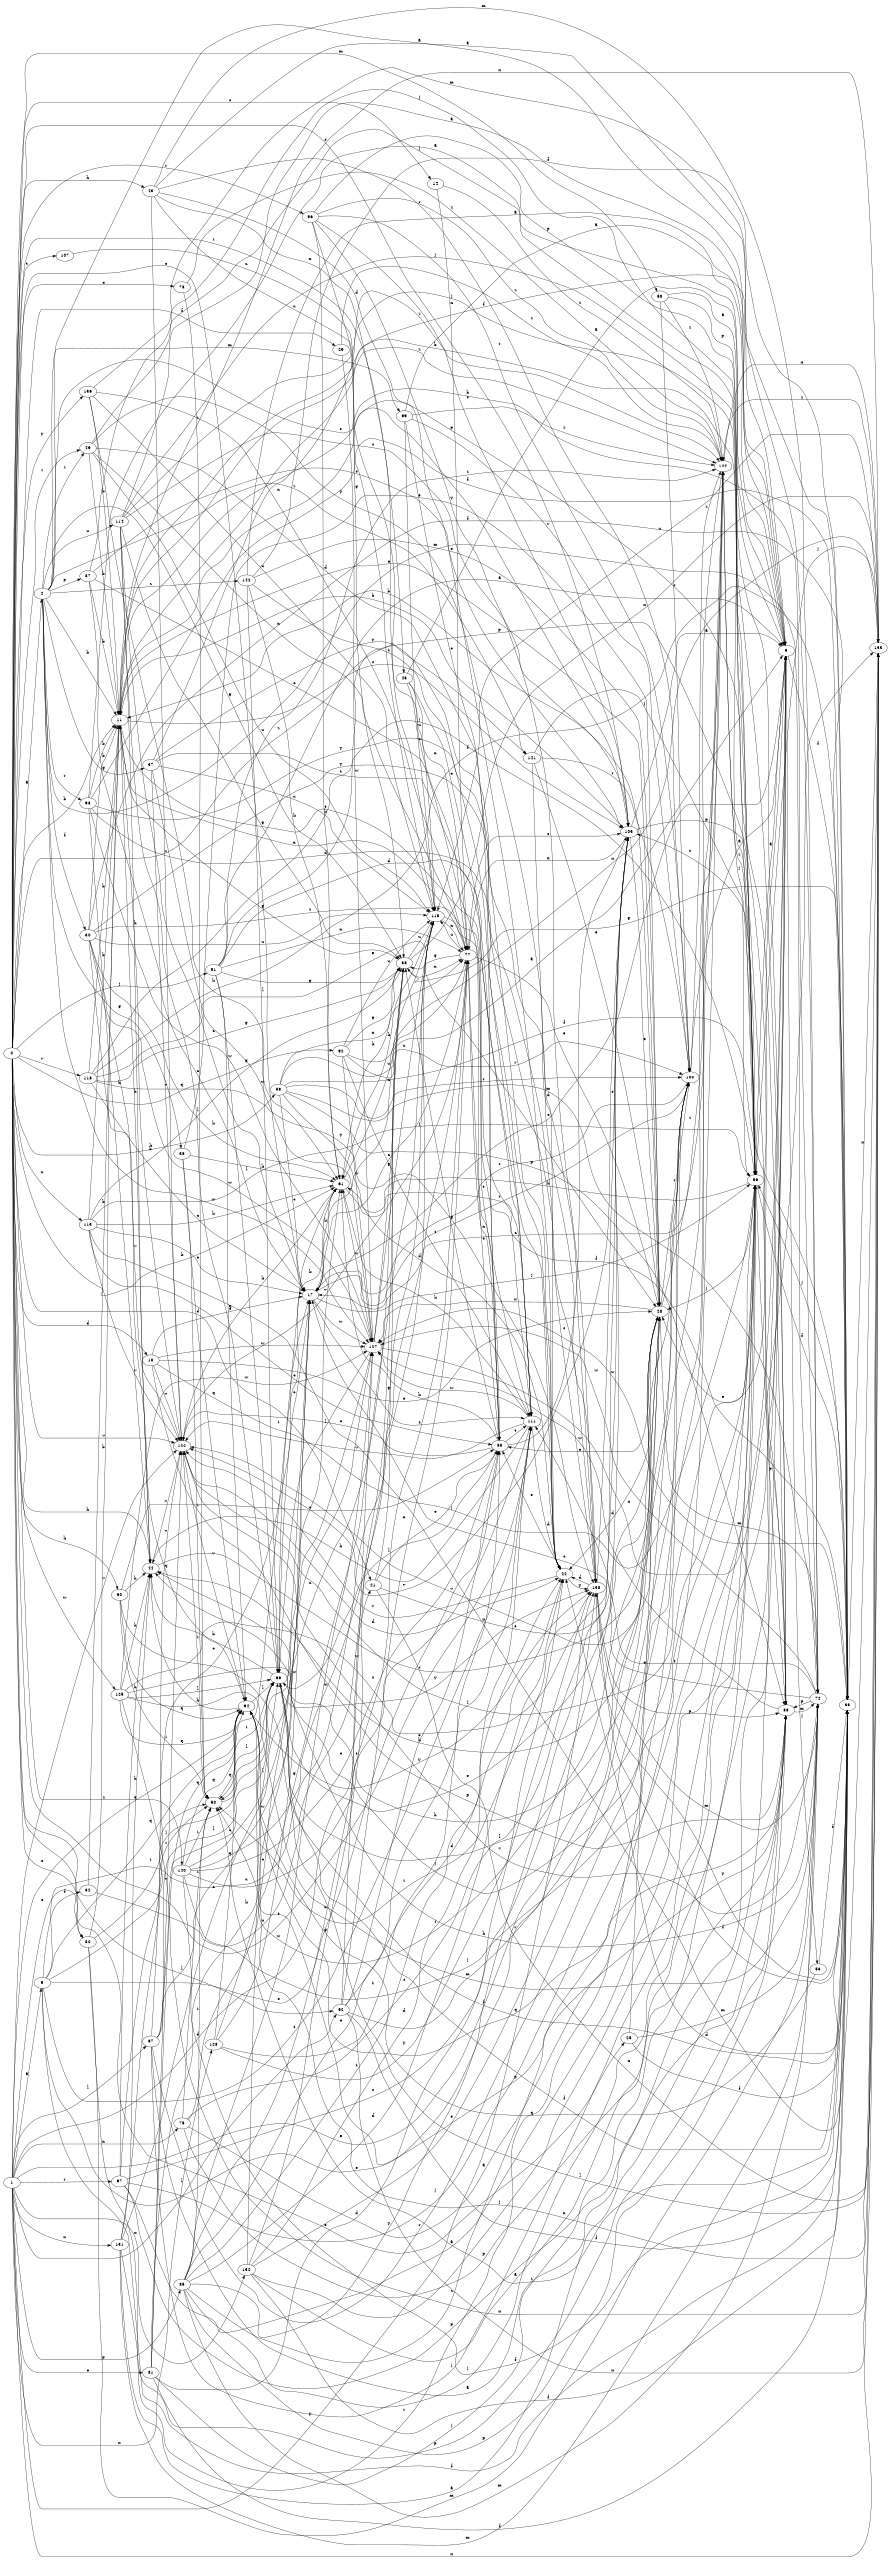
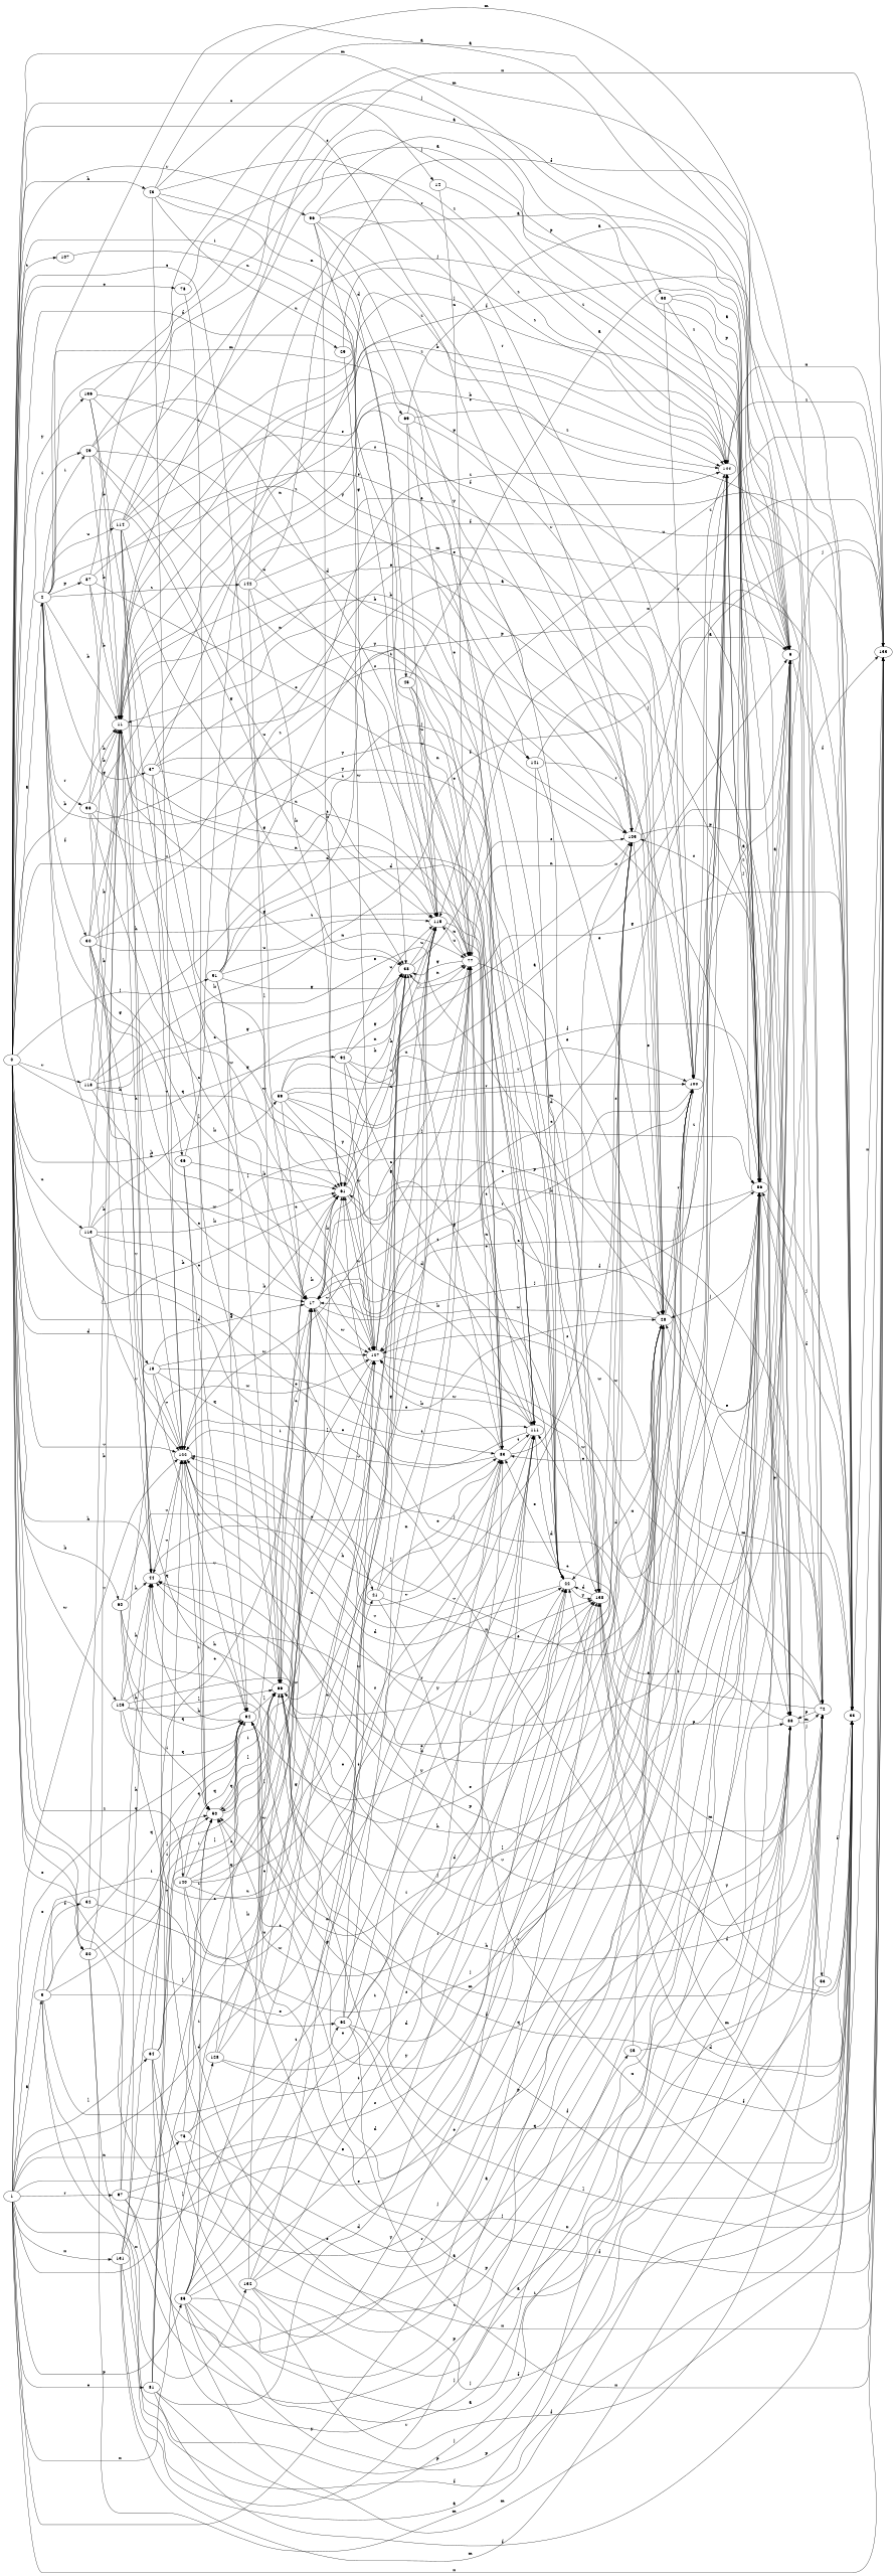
  strict digraph {
    rankdir=LR
    0
    2
    11
    14
    17
    18
    21
    25
    29
    43
    44
    45
    49
    51
    59
    60
    61
    62
    68
    78
    80
    92
    96
    105
    107
    111
    113
    118
    122
    125
    136
    140
    141
    6
    30
    36
    37
    38
    69
    72
    87
    98
    114
    127
    142
    28
    133
    33
    77
    88
    144
    56
    100
    83
    115
    22
    138
    94
    66
    50
    1
    5
-   64 [label=67]
+   64
    75
    81
    85
    97
    128
    131
    132
    32
    53
    0 -> 2 [label=a]
    0 -> 11 [label=b]
    0 -> 14 [label=c]
    0 -> 17 [label=c]
    0 -> 18 [label=d]
    0 -> 21 [label=d]
    0 -> 25 [label=e]
    0 -> 29 [label=f]
    0 -> 43 [label=h]
    0 -> 44 [label=h]
    0 -> 45 [label=i]
    0 -> 49 [label=i]
    0 -> 51 [label=j]
    0 -> 59 [label=k]
    0 -> 60 [label=k]
    0 -> 61 [label=k]
    0 -> 62 [label=l]
    0 -> 68 [label=m]
    0 -> 78 [label=o]
    0 -> 80 [label=o]
    0 -> 92 [label=q]
    0 -> 96 [label=r]
    0 -> 105 [label=s]
    0 -> 107 [label=t]
    0 -> 111 [label=t]
    0 -> 113 [label=u]
    0 -> 118 [label=v]
    0 -> 122 [label=v]
    0 -> 125 [label=w]
    0 -> 136 [label=y]
    0 -> 140 [label=z]
    0 -> 141 [label=z]
    2 -> 11 [label=b]
    2 -> 49 [label=i]
    2 -> 105 [label=s]
    2 -> 141 [label=z]
    2 -> 6 [label=a]
    2 -> 30 [label=f]
    2 -> 36 [label=g]
    2 -> 37 [label=g]
    2 -> 38 [label=g]
    2 -> 69 [label=m]
    2 -> 72 [label=m]
    2 -> 87 [label=p]
    2 -> 98 [label=r]
    2 -> 114 [label=u]
    2 -> 127 [label=w]
    2 -> 142 [label=z]
    11 -> 44 [label=h]
    11 -> 105 [label=s]
    11 -> 111 [label=t]
    11 -> 38 [label=g]
    11 -> 28 [label=e]
    11 -> 133 [label=x]
    11 -> 33 [label=f]
    11 -> 77 [label=n]
    11 -> 88 [label=p]
    11 -> 144 [label=z]
    14 -> 77 [label=n]
    14 -> 144 [label=z]
    17 -> 61 [label=k]
    17 -> 111 [label=t]
    17 -> 127 [label=w]
    17 -> 77 [label=n]
    17 -> 56 [label=j]
    17 -> 100 [label=r]
    18 -> 17 [label=c]
    18 -> 122 [label=v]
    18 -> 127 [label=w]
    18 -> 28 [label=e]
    18 -> 88 [label=p]
    18 -> 56 [label=j]
    21 -> 38 [label=g]
    21 -> 28 [label=e]
    21 -> 133 [label=x]
    21 -> 83 [label=o]
    25 -> 72 [label=m]
    25 -> 28 [label=e]
    25 -> 33 [label=f]
    29 -> 127 [label=w]
    29 -> 144 [label=z]
    43 -> 122 [label=v]
    43 -> 6 [label=a]
    43 -> 72 [label=m]
    43 -> 77 [label=n]
    43 -> 100 [label=r]
    43 -> 115 [label=u]
    43 -> 22 [label=d]
    44 -> 122 [label=v]
    44 -> 100 [label=r]
    45 -> 6 [label=a]
    45 -> 77 [label=n]
    45 -> 83 [label=o]
    45 -> 115 [label=u]
    49 -> 11 [label=b]
    49 -> 77 [label=n]
    49 -> 56 [label=j]
    49 -> 115 [label=u]
    49 -> 22 [label=d]
    49 -> 138 [label=y]
    51 -> 6 [label=a]
    51 -> 38 [label=g]
    51 -> 77 [label=n]
    51 -> 88 [label=p]
    51 -> 144 [label=z]
    51 -> 22 [label=d]
    51 -> 94 [label=q]
    51 -> 66 [label=l]
    59 -> 17 [label=c]
    59 -> 6 [label=a]
    59 -> 72 [label=m]
    59 -> 33 [label=f]
    59 -> 77 [label=n]
    59 -> 88 [label=p]
    59 -> 100 [label=r]
    59 -> 22 [label=d]
    60 -> 44 [label=h]
    60 -> 33 [label=f]
    60 -> 83 [label=o]
    60 -> 94 [label=q]
    60 -> 50 [label=i]
    61 -> 127 [label=w]
    61 -> 33 [label=f]
    61 -> 115 [label=u]
    61 -> 50 [label=i]
    62 -> 127 [label=w]
    62 -> 133 [label=x]
    62 -> 33 [label=f]
    62 -> 77 [label=n]
    62 -> 100 [label=r]
    62 -> 83 [label=o]
    62 -> 22 [label=d]
    68 -> 6 [label=a]
    68 -> 88 [label=p]
    68 -> 144 [label=z]
    68 -> 100 [label=r]
    78 -> 144 [label=z]
    78 -> 50 [label=i]
    80 -> 11 [label=b]
    80 -> 72 [label=m]
    80 -> 88 [label=p]
    80 -> 50 [label=i]
    92 -> 111 [label=t]
    92 -> 38 [label=g]
    92 -> 127 [label=w]
    92 -> 133 [label=x]
    92 -> 100 [label=r]
    92 -> 115 [label=u]
    96 -> 61 [label=k]
    96 -> 105 [label=s]
    96 -> 38 [label=g]
    96 -> 88 [label=p]
    96 -> 144 [label=z]
    96 -> 100 [label=r]
    96 -> 138 [label=y]
    105 -> 11 [label=b]
    105 -> 122 [label=v]
    105 -> 6 [label=a]
    105 -> 28 [label=e]
    105 -> 77 [label=n]
    105 -> 88 [label=p]
    107 -> 115 [label=u]
    111 -> 44 [label=h]
    111 -> 61 [label=k]
    111 -> 122 [label=v]
    111 -> 127 [label=w]
    111 -> 22 [label=d]
    113 -> 11 [label=b]
    113 -> 17 [label=c]
    113 -> 61 [label=k]
    113 -> 122 [label=v]
    113 -> 38 [label=g]
    113 -> 133 [label=x]
    113 -> 56 [label=j]
    113 -> 83 [label=o]
    118 -> 11 [label=b]
    118 -> 17 [label=c]
    118 -> 38 [label=g]
    118 -> 28 [label=e]
    118 -> 33 [label=f]
    118 -> 56 [label=j]
    118 -> 138 [label=y]
    122 -> 11 [label=b]
    122 -> 61 [label=k]
    122 -> 56 [label=j]
    122 -> 22 [label=d]
    122 -> 50 [label=i]
    125 -> 44 [label=h]
    125 -> 105 [label=s]
    125 -> 72 [label=m]
    125 -> 127 [label=w]
    125 -> 133 [label=x]
    125 -> 56 [label=j]
    125 -> 94 [label=q]
    125 -> 66 [label=l]
    136 -> 11 [label=b]
    136 -> 61 [label=k]
    136 -> 77 [label=n]
    136 -> 56 [label=j]
    136 -> 115 [label=u]
    140 -> 111 [label=t]
    140 -> 33 [label=f]
    140 -> 77 [label=n]
    140 -> 56 [label=j]
    140 -> 83 [label=o]
    140 -> 115 [label=u]
    140 -> 94 [label=q]
    140 -> 50 [label=i]
    141 -> 28 [label=e]
    141 -> 56 [label=j]
    141 -> 100 [label=r]
    141 -> 22 [label=d]
    6 -> 17 [label=c]
    6 -> 28 [label=e]
    6 -> 33 [label=f]
    6 -> 53 [label=j]
    30 -> 11 [label=b]
    30 -> 61 [label=k]
    30 -> 111 [label=t]
    30 -> 122 [label=v]
    30 -> 127 [label=w]
    30 -> 33 [label=f]
    30 -> 115 [label=u]
    30 -> 138 [label=y]
    30 -> 94 [label=q]
    36 -> 61 [label=k]
    36 -> 28 [label=e]
    36 -> 94 [label=q]
    36 -> 50 [label=i]
    37 -> 111 [label=t]
    37 -> 122 [label=v]
    37 -> 127 [label=w]
    37 -> 56 [label=j]
    37 -> 115 [label=u]
    37 -> 138 [label=y]
    38 -> 61 [label=k]
    38 -> 133 [label=x]
    38 -> 77 [label=n]
    38 -> 115 [label=u]
    69 -> 6 [label=a]
    69 -> 144 [label=z]
    69 -> 100 [label=r]
    69 -> 83 [label=o]
    69 -> 115 [label=u]
    72 -> 11 [label=b]
    72 -> 17 [label=c]
    72 -> 44 [label=h]
    72 -> 111 [label=t]
    72 -> 122 [label=v]
    72 -> 127 [label=w]
    72 -> 88 [label=p]
    87 -> 11 [label=b]
    87 -> 17 [label=c]
    87 -> 105 [label=s]
    87 -> 72 [label=m]
    87 -> 83 [label=o]
    98 -> 11 [label=b]
    98 -> 44 [label=h]
    98 -> 6 [label=a]
    98 -> 127 [label=w]
    98 -> 33 [label=f]
    98 -> 22 [label=d]
    98 -> 138 [label=y]
    114 -> 17 [label=c]
    114 -> 44 [label=h]
    114 -> 105 [label=s]
    114 -> 6 [label=a]
    114 -> 38 [label=g]
    114 -> 144 [label=z]
    114 -> 56 [label=j]
    114 -> 66 [label=l]
    127 -> 38 [label=g]
    127 -> 133 [label=x]
    127 -> 115 [label=u]
    127 -> 66 [label=l]
    142 -> 61 [label=k]
    142 -> 111 [label=t]
    142 -> 6 [label=a]
    142 -> 28 [label=e]
    142 -> 33 [label=f]
    142 -> 66 [label=l]
    28 -> 11 [label=b]
    28 -> 72 [label=m]
    28 -> 127 [label=w]
    28 -> 144 [label=z]
    28 -> 100 [label=r]
    28 -> 83 [label=o]
    28 -> 22 [label=d]
    28 -> 50 [label=i]
    133 -> 144 [label=z]
    133 -> 56 [label=j]
    133 -> 115 [label=u]
    133 -> 66 [label=l]
    33 -> 38 [label=g]
    33 -> 127 [label=w]
    33 -> 133 [label=x]
    33 -> 56 [label=j]
    33 -> 22 [label=d]
    33 -> 138 [label=y]
    33 -> 50 [label=i]
    77 -> 17 [label=c]
    77 -> 105 [label=s]
    77 -> 122 [label=v]
    77 -> 38 [label=g]
    77 -> 28 [label=e]
    77 -> 83 [label=o]
    77 -> 115 [label=u]
    88 -> 72 [label=m]
    88 -> 127 [label=w]
    88 -> 94 [label=q]
    144 -> 17 [label=c]
    144 -> 44 [label=h]
    144 -> 122 [label=v]
    144 -> 133 [label=x]
    144 -> 56 [label=j]
    144 -> 66 [label=l]
    56 -> 11 [label=b]
    56 -> 61 [label=k]
    56 -> 105 [label=s]
    56 -> 6 [label=a]
    56 -> 28 [label=j]
    56 -> 33 [label=f]
    56 -> 88 [label=p]
    56 -> 144 [label=z]
-   100 -> 17 [label=r]
+   100 -> 17 [label=c]
    100 -> 44 [label=h]
    100 -> 6 [label=a]
    100 -> 144 [label=z]
    83 -> 61 [label=k]
    83 -> 105 [label=s]
    83 -> 111 [label=t]
    83 -> 122 [label=o]
    83 -> 38 [label=g]
    83 -> 77 [label=n]
    83 -> 66 [label=l]
    115 -> 61 [label=k]
    115 -> 111 [label=t]
    115 -> 77 [label=n]
    22 -> 122 [label=v]
    22 -> 83 [label=o]
    22 -> 138 [label=y]
    138 -> 105 [label=s]
    138 -> 72 [label=m]
    138 -> 33 [label=f]
    138 -> 88 [label=p]
    138 -> 22 [label=d]
    138 -> 50 [label=i]
    94 -> 44 [label=h]
    94 -> 122 [label=v]
    94 -> 133 [label=x]
    94 -> 88 [label=p]
    94 -> 138 [label=y]
    94 -> 66 [label=l]
    66 -> 17 [label=c]
    66 -> 44 [label=h]
    66 -> 61 [label=k]
    66 -> 28 [label=e]
    66 -> 33 [label=f]
    66 -> 138 [label=y]
    66 -> 50 [label=i]
    50 -> 94 [label=q]
    50 -> 66 [label=l]
    1 -> 21 [label=d]
    1 -> 62 [label=l]
    1 -> 80 [label=o]
    1 -> 122 [label=v]
    1 -> 28 [label=e]
    1 -> 133 [label=x]
    1 -> 138 [label=y]
    1 -> 94 [label=q]
    1 -> 5 [label=a]
    1 -> 64 [label=l]
    1 -> 75 [label=n]
    1 -> 81 [label=o]
    1 -> 85 [label=p]
    1 -> 97 [label=r]
    1 -> 128 [label=x]
    1 -> 131 [label=x]
    1 -> 132 [label=x]
    5 -> 111 [label=t]
    5 -> 28 [label=e]
    5 -> 33 [label=f]
    5 -> 83 [label=o]
    5 -> 115 [label=u]
    5 -> 94 [label=q]
    5 -> 66 [label=l]
    5 -> 32 [label=f]
    64 -> 17 [label=c]
    64 -> 122 [label=v]
    64 -> 6 [label=a]
    64 -> 127 [label=w]
    64 -> 56 [label=j]
    64 -> 100 [label=r]
    64 -> 66 [label=l]
    75 -> 105 [label=s]
    75 -> 6 [label=a]
    75 -> 38 [label=g]
    75 -> 88 [label=p]
    75 -> 50 [label=i]
    81 -> 61 [label=k]
    81 -> 122 [label=v]
    81 -> 33 [label=f]
    81 -> 56 [label=j]
    81 -> 22 [label=d]
    81 -> 94 [label=q]
    85 -> 111 [label=t]
    85 -> 72 [label=m]
    85 -> 127 [label=w]
    85 -> 77 [label=n]
    85 -> 88 [label=p]
    85 -> 144 [label=z]
    85 -> 56 [label=j]
    85 -> 83 [label=o]
    85 -> 22 [label=d]
    85 -> 138 [label=y]
    85 -> 50 [label=i]
    97 -> 17 [label=c]
    97 -> 44 [label=h]
    97 -> 105 [label=s]
    97 -> 6 [label=a]
    97 -> 88 [label=p]
    97 -> 56 [label=j]
    128 -> 17 [label=c]
    128 -> 111 [label=t]
    128 -> 127 [label=w]
    128 -> 138 [label=y]
    128 -> 94 [label=q]
    131 -> 17 [label=c]
    131 -> 44 [label=h]
    131 -> 6 [label=a]
    131 -> 72 [label=m]
    131 -> 100 [label=r]
    131 -> 50 [label=i]
    132 -> 6 [label=a]
    132 -> 38 [label=g]
    132 -> 28 [label=e]
    132 -> 33 [label=f]
    132 -> 56 [label=j]
    132 -> 22 [label=d]
    132 -> 66 [label=l]
    32 -> 11 [label=b]
    32 -> 115 [label=u]
    53 -> 33 [label=f]
    53 -> 94 [label=q]
  }
